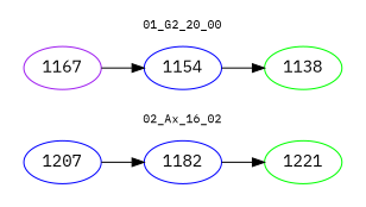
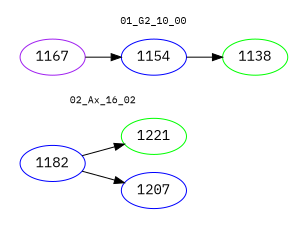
  digraph {
    fontname="IBM Plex Mono"
    rankdir=LR
    node [color=blue fontname="IBM Plex Mono"]
    edge [color=black fontname="IBM Plex Mono"]
    n1 [label=1182]
    n2 [label=1207]
    n3 [color=green label=1221]
    n4 [label=1154]
    n5 [color=green label=1138]
    n6 [color=purple label=1167]
    subgraph cluster_1 {
      color=white
      fontsize=10
      label="02_Ax_16_02"
      n1
      n2
      n3
    }
    subgraph cluster_2 {
      color=white
      fontsize=10
-     label="01_G2_20_00"
+     label="01_G2_10_00"
      n4
      n5
      n6
    }
-   n2 -> n1
+   n1 -> n2
    n1 -> n3
    n4 -> n5
    n6 -> n4
  }
